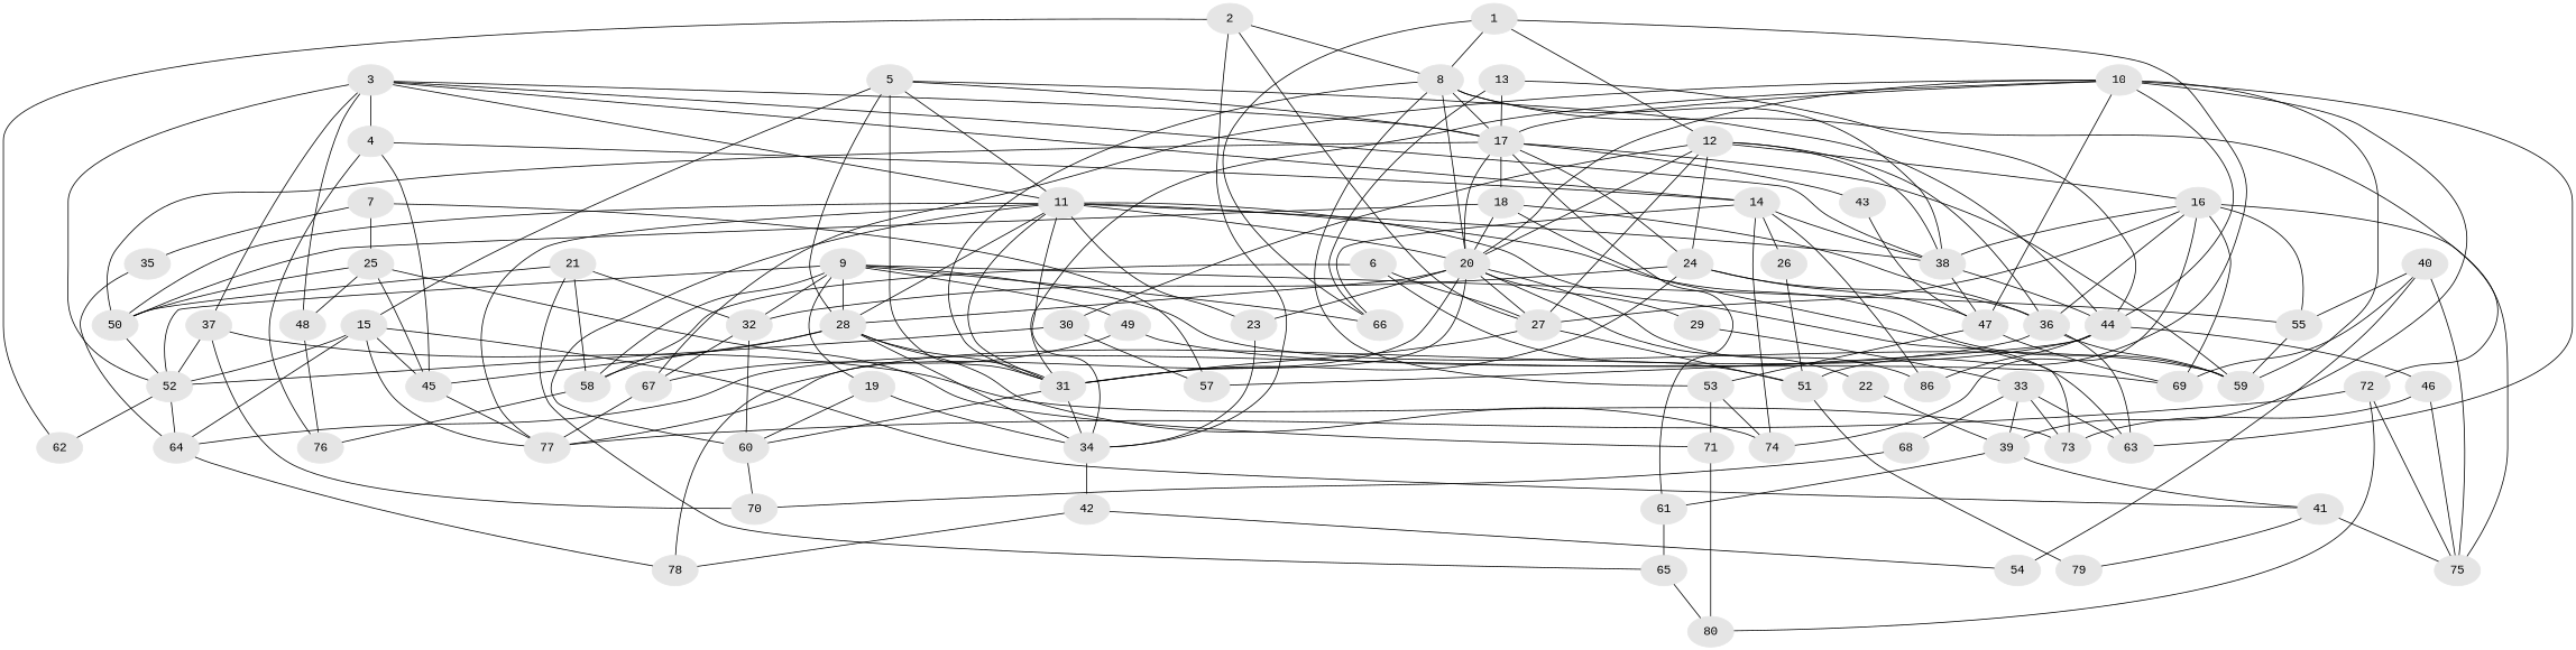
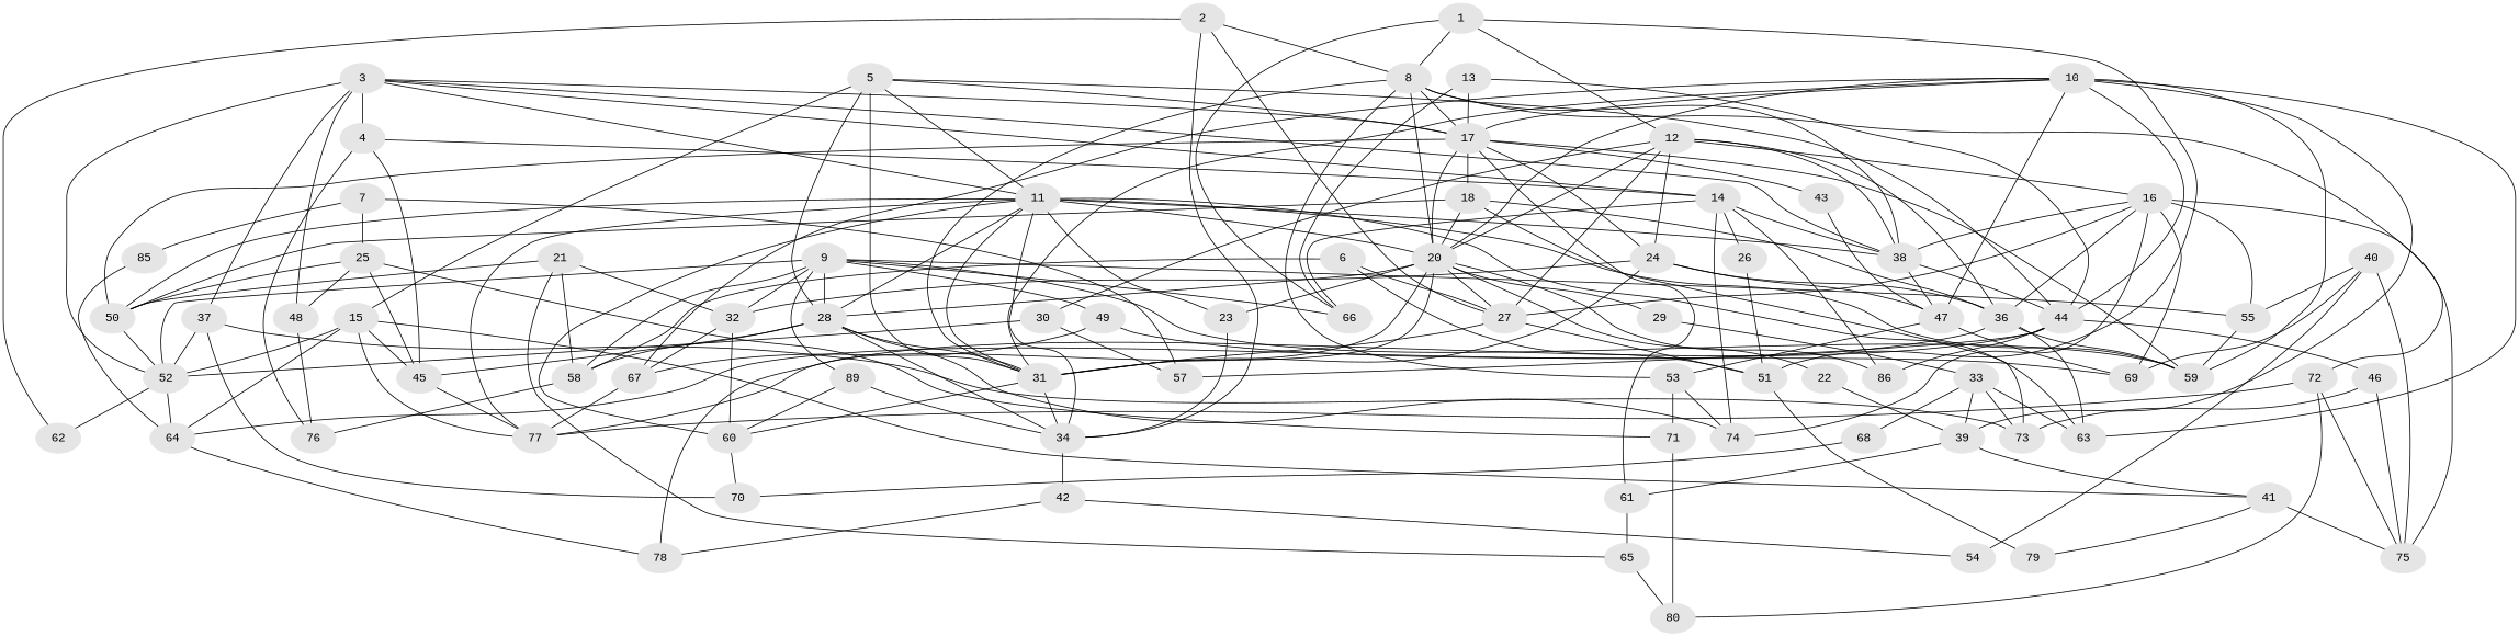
  graph {
    fontname="Liberation Mono"
    node [color=gray90 fontname="Liberation Mono" style=filled]
    edge [fontname="Liberation Mono" weight=1.0]
    1
    8
    12
    51
    66
    17
    38
    31
    20
    53
    72
    27
    16
    24
    30
    36
    79
    2
    34
    62
    42
    3
    4
    11
    14
    37
    48
    52
    45
    76
    28
    59
    63
    23
    50
    60
    77
    26
    n39 [label=86]
    74
    18
    43
    61
    73
    70
    44
    47
    64
    5
    15
    41
    58
    57
    46
    6
    7
    25
-   35
+   35 [label=85]
    71
    22
    29
    78
    75
    80
    9
-   19
+   19 [label=89]
    32
    49
    55
    67
    69
    10
    39
    13
    65
    33
    21
    68
    54
    40
    1 -- 8
    1 -- 12
    1 -- 51
    1 -- 66
    8 -- 17
    8 -- 38
    8 -- 31
    8 -- 20 [weight=2.0]
    8 -- 53
    8 -- 72
    12 -- 38
    12 -- 20
    12 -- 27
    12 -- 16
    12 -- 24
    12 -- 30
    12 -- 36 [weight=2.0]
    51 -- 79
    17 -- 20
    17 -- 24
    17 -- 59
    17 -- 50
    17 -- 18 [weight=2.0]
    17 -- 43
    17 -- 61
    38 -- 44
    38 -- 47
    31 -- 34
    31 -- 60
    20 -- 31
    20 -- 27
    20 -- 28
    20 -- 23
    20 -- n39
    20 -- 22
    20 -- 29
    20 -- 78
    53 -- 74
    53 -- 71
    72 -- 77
    72 -- 75
    72 -- 80
    27 -- 51
    27 -- 31
    16 -- 38
    16 -- 27
    16 -- 36
    16 -- 74
    16 -- 75 [weight=2.0]
    16 -- 55
    16 -- 69
    24 -- 31
    24 -- 36
    24 -- 47
    24 -- 32 [weight=2.0]
    30 -- 52
    30 -- 57
    36 -- 59
    36 -- 63
    36 -- 64
    2 -- 8
    2 -- 27
    2 -- 34
    2 -- 62
    34 -- 42
    42 -- 78
    42 -- 54
    3 -- 17
    3 -- 38
    3 -- 4
    3 -- 11
    3 -- 14
    3 -- 37
    3 -- 48 [weight=2.0]
    3 -- 52
    4 -- 14
    4 -- 45
    4 -- 76
    11 -- 38
    11 -- 31
    11 -- 20 [weight=4.0]
    11 -- 34
    11 -- 28
    11 -- 59
    11 -- 63
    11 -- 23
    11 -- 50
    11 -- 60
    11 -- 77
    14 -- 66
    14 -- 38
    14 -- 26
    14 -- n39
    14 -- 74 [weight=2.0]
    37 -- 52
    37 -- 73
    37 -- 70
    48 -- 76
    52 -- 62
    52 -- 64
    45 -- 77
    28 -- 31
    28 -- 34
    28 -- 45
    28 -- 74
    28 -- 58
    23 -- 34
    50 -- 52
    60 -- 70
    26 -- 51
    18 -- 20
    18 -- 36
    18 -- 50
    18 -- 73
    43 -- 47
    61 -- 65
    44 -- 77
    44 -- n39
    44 -- 57
    44 -- 46
    47 -- 53
    47 -- 69
    64 -- 78
    5 -- 17
    5 -- 31
    5 -- 11
    5 -- 28 [weight=2.0]
    5 -- 44
    5 -- 15
    15 -- 52
    15 -- 45
    15 -- 77
    15 -- 64
    15 -- 41
    41 -- 79
    41 -- 75
    58 -- 76
    46 -- 73
    46 -- 75
    6 -- 51
    6 -- 27
    6 -- 58
    7 -- 57
    7 -- 25
    7 -- 35
    25 -- 48
    25 -- 45
    25 -- 50
    25 -- 71
    35 -- 64
    71 -- 80
    22 -- 39
    29 -- 33
    9 -- 66
    9 -- 52
    9 -- 28
    9 -- 59
    9 -- 58
    9 -- 19
    9 -- 32
    9 -- 49
    9 -- 55
    19 -- 34
    19 -- 60
    32 -- 60
    32 -- 67
    49 -- 67
    49 -- 69
    55 -- 59
    67 -- 77
    10 -- 17 [weight=2.0]
    10 -- 31
    10 -- 20
    10 -- 59 [weight=2.0]
    10 -- 63
    10 -- 44
    10 -- 47
    10 -- 67
    10 -- 39
    39 -- 61
    39 -- 41
    13 -- 66
    13 -- 17
    13 -- 44
    65 -- 80
    33 -- 63
    33 -- 73
    33 -- 39
    33 -- 68
    21 -- 50
    21 -- 58
    21 -- 32 [weight=2.0]
    21 -- 65
    68 -- 70
    40 -- 75
    40 -- 55
    40 -- 69
    40 -- 54
  }
